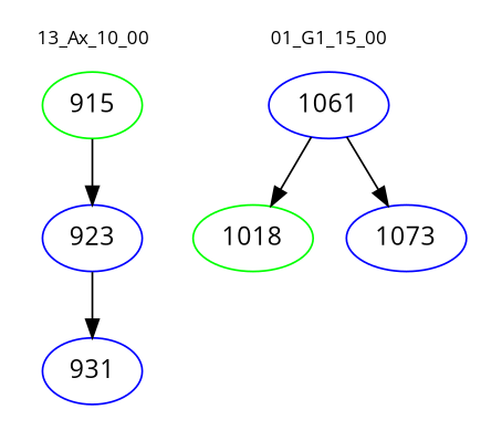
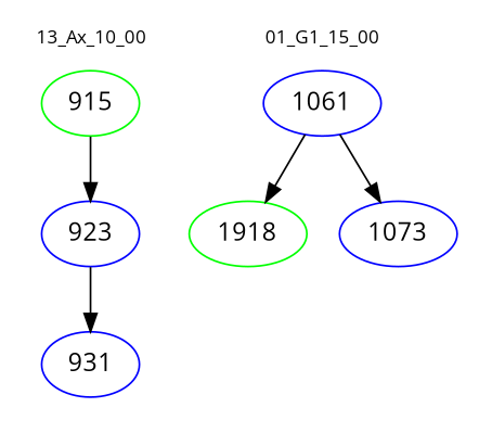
  digraph {
    fontname="Open Sans"
    node [color=blue fontname="Open Sans"]
    edge [color=black fontname="Open Sans"]
    n1 [label=923]
    n2 [color=green label=915]
    n3 [label=931]
    n4 [label=1061]
-   n5 [color=green label=1018]
+   n5 [color=green label=1918]
    n6 [label=1073]
    subgraph cluster_1 {
      color=white
      fontsize=10
      label="13_Ax_10_00"
      n1
      n2
      n3
    }
    subgraph cluster_2 {
      color=white
      fontsize=10
      label="01_G1_15_00"
      n4
      n5
      n6
    }
    n1 -> n3
    n2 -> n1
    n4 -> n5
    n4 -> n6
  }
